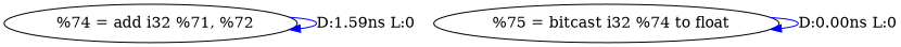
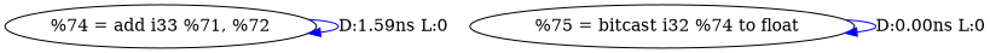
  digraph {
    edge [color=blue]
-   n1 [label="  %74 = add i32 %71, %72"]
+   n1 [label="%74 = add i33 %71, %72"]
    n2 [label="  %75 = bitcast i32 %74 to float"]
    n1 -> n1 [label="D:1.59ns L:0"]
    n2 -> n2 [label="D:0.00ns L:0"]
  }
